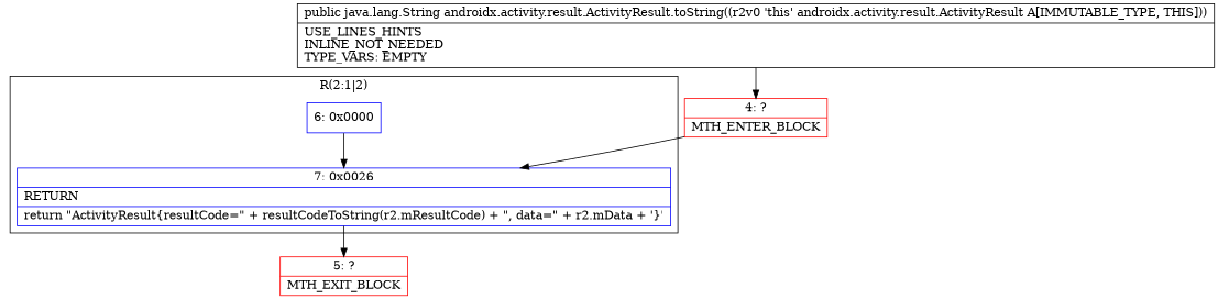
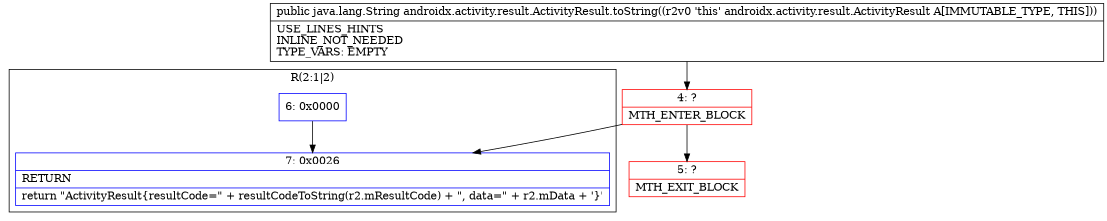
  digraph {
    node [color=blue shape=record]
    n1 [label="{6\:\ 0x0000}"]
    n2 [label="{7\:\ 0x0026|RETURN\l|return \"ActivityResult\{resultCode=\" + resultCodeToString(r2.mResultCode) + \", data=\" + r2.mData + '\}'\l}"]
    n3 [color=red label="{5\:\ ?|MTH_EXIT_BLOCK\l}"]
    n4 [color=red label="{4\:\ ?|MTH_ENTER_BLOCK\l}"]
    n5 [label="{public java.lang.String androidx.activity.result.ActivityResult.toString((r2v0 'this' androidx.activity.result.ActivityResult A[IMMUTABLE_TYPE, THIS]))  | USE_LINES_HINTS\lINLINE_NOT_NEEDED\lTYPE_VARS: EMPTY\l}" color=""]
    subgraph cluster_1 {
      label="R(2:1|2)"
      n1
      n2
    }
    n1 -> n2
-   n2 -> n3
+   n4 -> n3
    n4 -> n2
    n5 -> n4
  }
